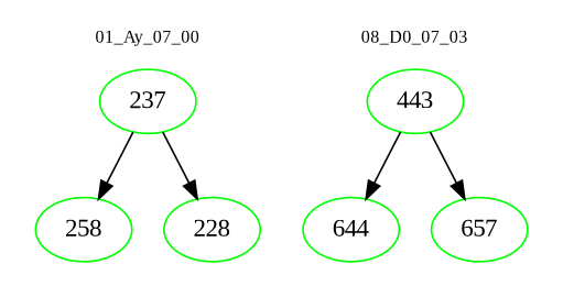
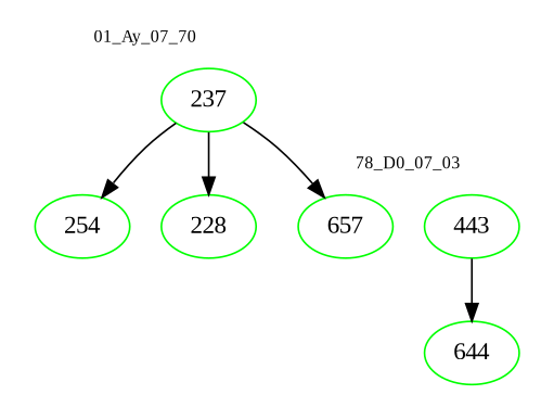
  digraph {
    fontname="Liberation Serif"
    node [color=green fontname="Liberation Serif"]
    edge [color=black fontname="Liberation Serif"]
    n1 [label=237]
-   n2 [label=258]
+   n2 [label=254]
    n3 [label=228]
    n4 [label=443]
    n5 [label=644]
    n6 [label=657]
    subgraph cluster_1 {
      color=white
      fontsize=10
-     label="01_Ay_07_00"
+     label="01_Ay_07_70"
      n1
      n2
      n3
    }
    subgraph cluster_2 {
      color=white
      fontsize=10
-     label="08_D0_07_03"
+     label="78_D0_07_03"
      n4
      n5
      n6
    }
    n1 -> n2
    n1 -> n3
    n4 -> n5
-   n4 -> n6
+   n1 -> n6
  }
